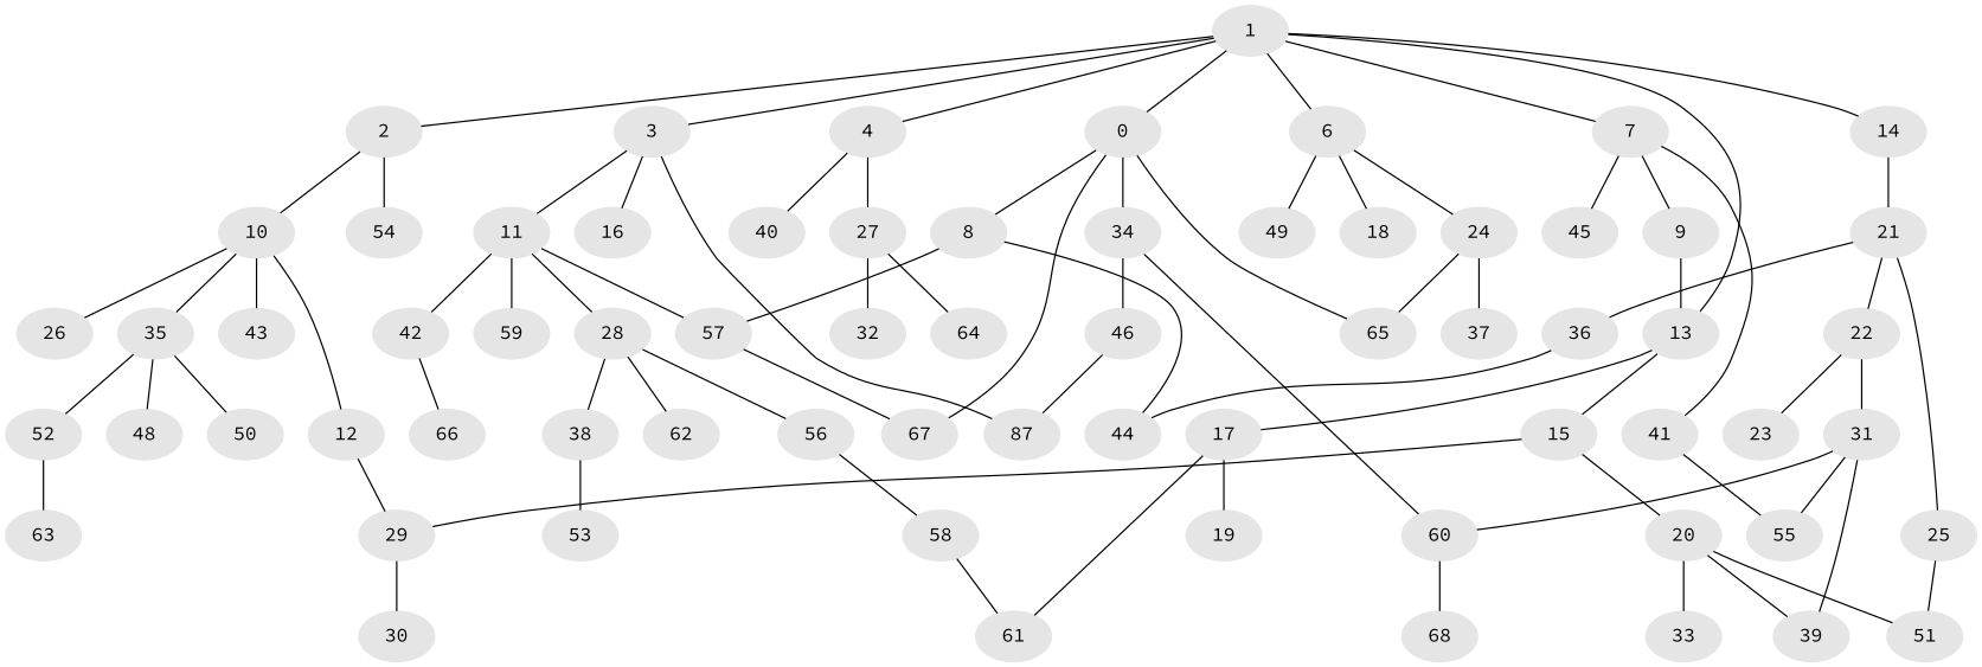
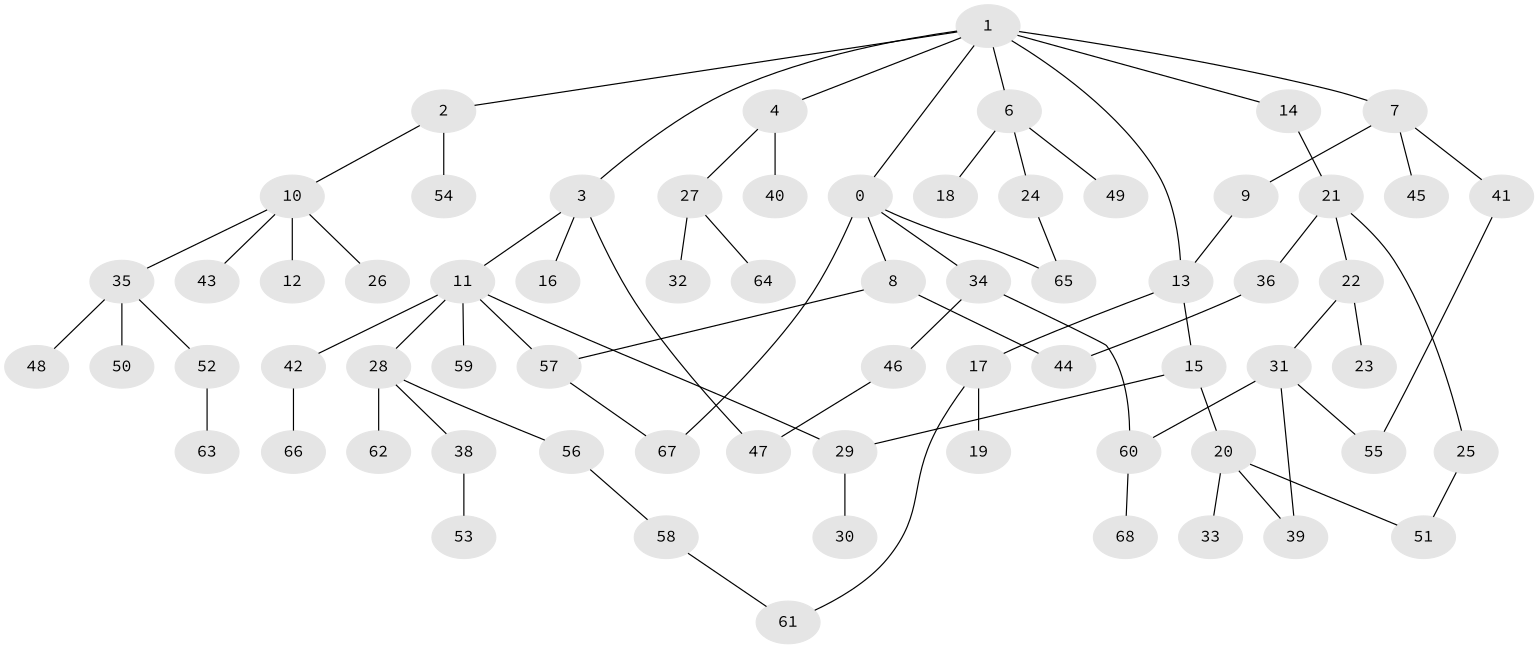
  graph {
    fontname="Source Code Pro"
    node [color=gray90 fontname="Source Code Pro" style=filled]
    edge [fontname="Source Code Pro"]
    1
    2
    3
    4
    n5 [label=0]
    6
    7
    13
    14
    10
    54
    11
    16
-   47 [label=87]
+   47
    27
    40
    8
    34
    65
    67
    18
    24
    49
    9
    41
    45
    15
    17
    21
    12
    26
    35
    43
    57
    28
    29
    42
    59
    32
    64
    44
    60
    46
-   37
    55
    48
    50
    52
    38
    56
    62
    30
    66
    20
    19
    61
    22
    25
    36
    33
    39
    51
    23
    31
    53
    58
    68
    63
    1 -- 2
    1 -- 3
    1 -- 4
    1 -- n5
    1 -- 6
    1 -- 7
    1 -- 13
    1 -- 14
    2 -- 10
    2 -- 54
    3 -- 11
    3 -- 16
    3 -- 47
    4 -- 27
    4 -- 40
    n5 -- 8
    n5 -- 34
    n5 -- 65
    n5 -- 67
    6 -- 18
    6 -- 24
    6 -- 49
    7 -- 9
    7 -- 41
    7 -- 45
    13 -- 15
    13 -- 17
    14 -- 21
    10 -- 12
    10 -- 26
    10 -- 35
    10 -- 43
    11 -- 57
    11 -- 28
-   12 -- 29
+   11 -- 29
    11 -- 42
    11 -- 59
    27 -- 32
    27 -- 64
    8 -- 57
    8 -- 44
    34 -- 60
    34 -- 46
    24 -- 65
-   24 -- 37
    9 -- 13
    41 -- 55
    15 -- 29
    15 -- 20
    17 -- 19
    17 -- 61
    21 -- 22
    21 -- 25
    21 -- 36
    35 -- 48
    35 -- 50
    35 -- 52
    57 -- 67
    28 -- 38
    28 -- 56
    28 -- 62
    29 -- 30
    42 -- 66
    60 -- 68
    46 -- 47
    52 -- 63
    38 -- 53
    56 -- 58
    20 -- 33
    20 -- 39
    20 -- 51
    22 -- 23
    22 -- 31
    25 -- 51
    36 -- 44
    31 -- 60
    31 -- 55
    31 -- 39
    58 -- 61
  }
